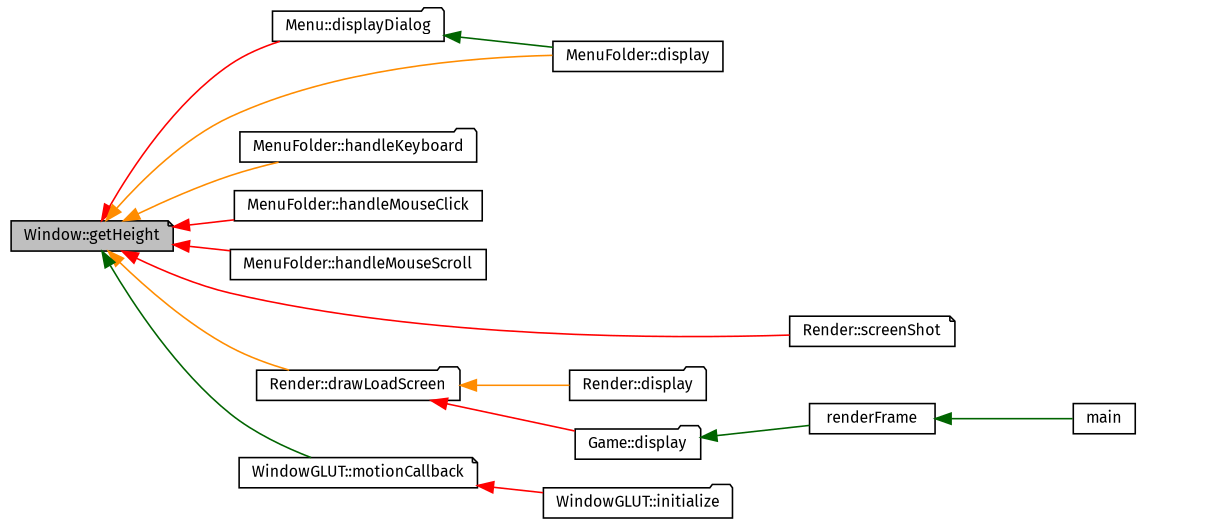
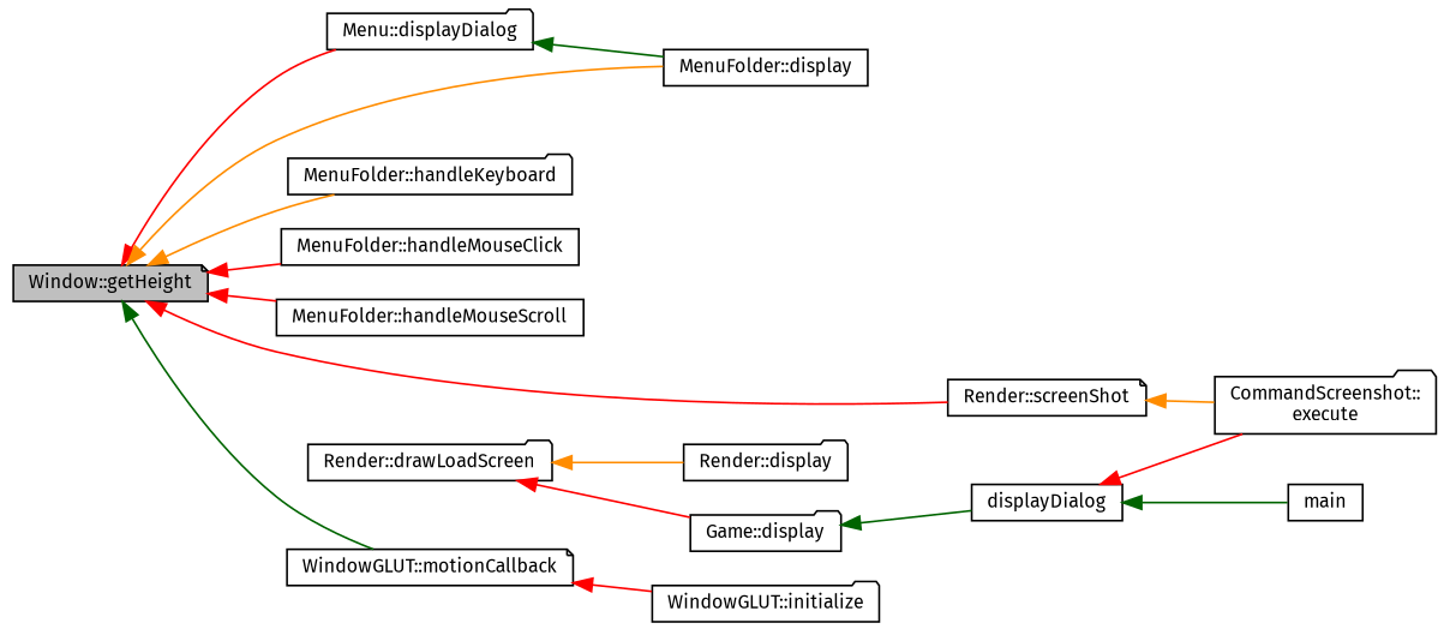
  digraph {
    fontname="Fira Sans"
    rankdir=LR
    node [color=black fillcolor=white fontname="Fira Sans" fontsize=10 shape=folder style=filled]
    edge [color=red dir=back fontname="Fira Sans" fontsize=10 labelfontname=Helvetica labelfontsize=10 style=solid]
    n1 [fillcolor=grey75 fontcolor=black height=0.2 label="Window::getHeight" shape=note width=0.4]
    n2 [height=0.2 label="Menu::displayDialog" width=0.4]
    n3 [height=0.2 label="MenuFolder::display" shape=box width=0.4]
    n4 [height=0.2 label="MenuFolder::handleKeyboard" width=0.4]
    n5 [height=0.2 label="MenuFolder::handleMouseClick" shape=box width=0.4]
    n6 [height=0.2 label="MenuFolder::handleMouseScroll" shape=box width=0.4]
    n7 [height=0.2 label="Render::screenShot" shape=note width=0.4]
    n8 [height=0.2 label="Render::drawLoadScreen" width=0.4]
    n9 [height=0.2 label="WindowGLUT::motionCallback" shape=note width=0.4]
+   n10 [height=0.2 label="CommandScreenshot::\lexecute" width=0.4]
    n11 [height=0.2 label="Render::display" width=0.4]
    n12 [height=0.2 label="Game::display" width=0.4]
    n13 [height=0.2 label="WindowGLUT::initialize" width=0.4]
-   n14 [height=0.2 label=renderFrame shape=box width=0.4]
+   n14 [height=0.2 label=displayDialog shape=box width=0.4]
    n15 [height=0.2 label=main shape=box width=0.4]
    n1 -> n2
    n1 -> n3 [color=darkorange]
    n1 -> n4 [color=darkorange]
    n1 -> n5
    n1 -> n6
    n1 -> n7
-   n1 -> n8 [color=darkorange]
    n1 -> n9 [color=darkgreen]
    n2 -> n3 [color=darkgreen]
+   n7 -> n10 [color=darkorange]
    n8 -> n11 [color=darkorange]
    n8 -> n12
    n9 -> n13
    n12 -> n14 [color=darkgreen]
+   n14 -> n10
    n14 -> n15 [color=darkgreen]
  }
